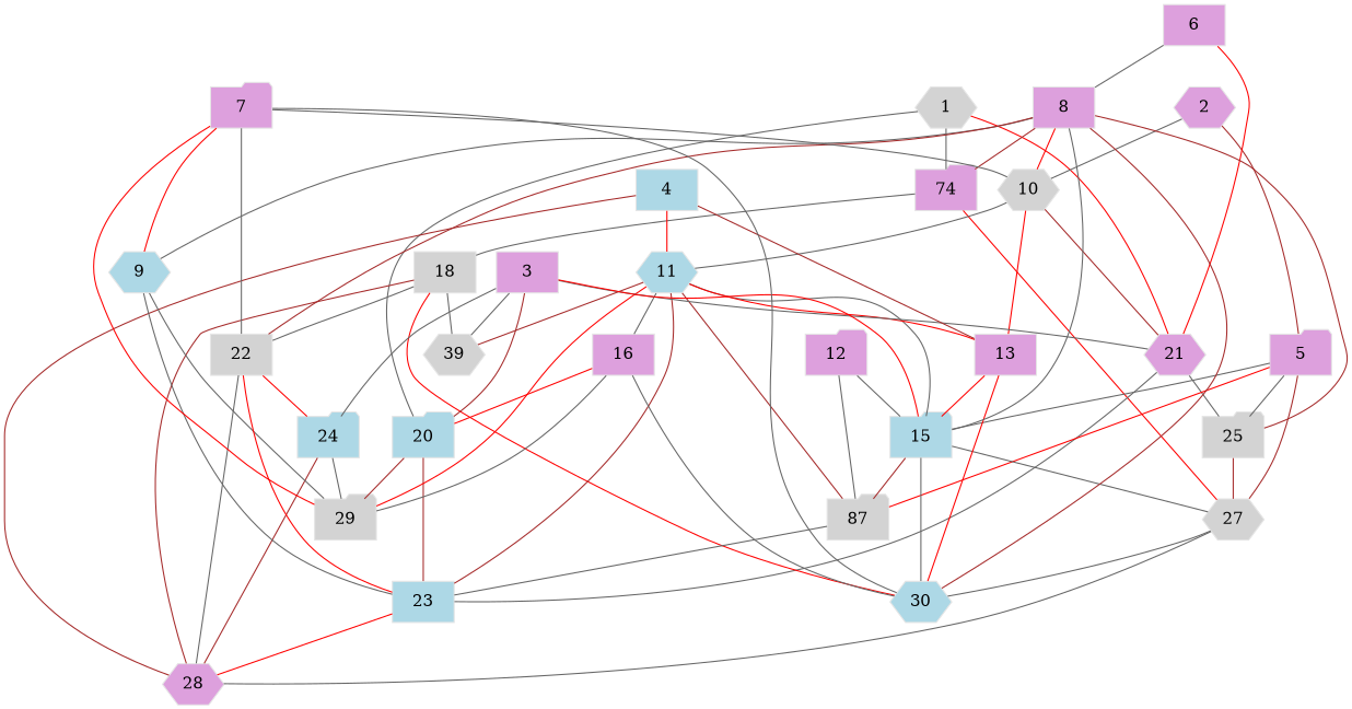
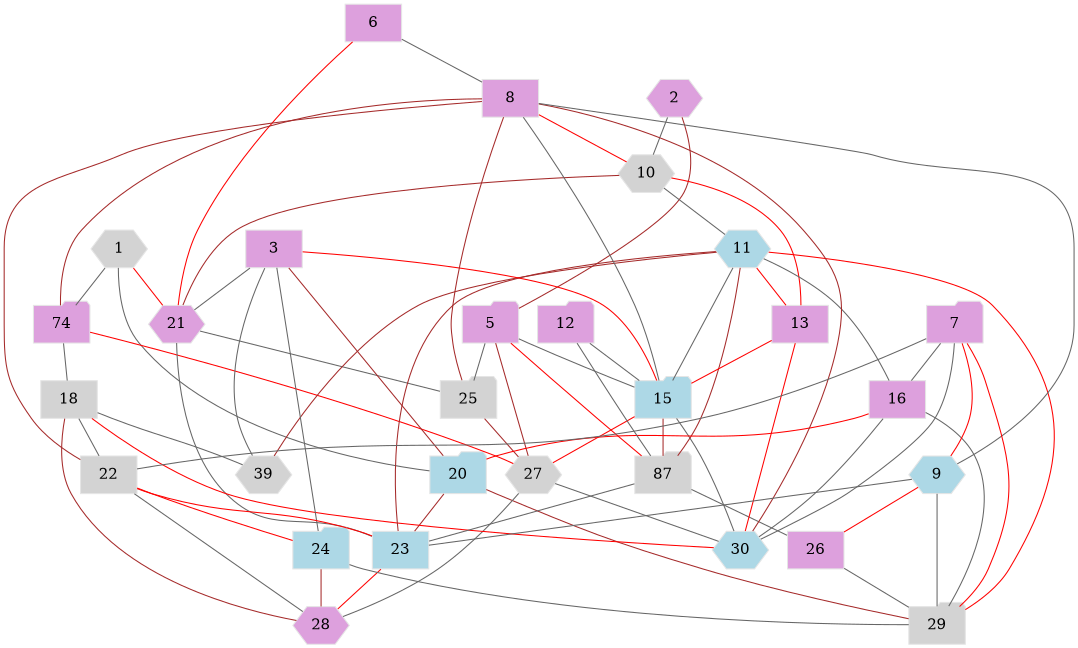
  graph {
    node [color=gray90 fillcolor=plum shape=hexagon style=filled]
    edge [color=gray40 weight=1.0]
    1 [fillcolor=lightgrey]
    n2 [label=74 shape=folder]
    20 [fillcolor=lightblue shape=folder]
    21
    27 [fillcolor=lightgrey]
    18 [fillcolor=lightgrey shape=box]
    23 [fillcolor=lightblue shape=box]
    29 [fillcolor=lightgrey shape=folder]
    25 [fillcolor=lightgrey shape=folder]
    5 [shape=folder]
    2
    10 [fillcolor=lightgrey]
    15 [fillcolor=lightblue shape=folder]
    n14 [fillcolor=lightgrey label=87 shape=folder]
    11 [fillcolor=lightblue]
    13 [shape=box]
    3 [shape=box]
    n18 [fillcolor=lightgrey label=39]
    24 [fillcolor=lightblue shape=folder]
    30 [fillcolor=lightblue]
    28
-   4 [fillcolor=lightblue shape=box]
    16 [shape=box]
+   26 [shape=box]
    6 [shape=box]
    8 [shape=box]
    9 [fillcolor=lightblue]
    22 [fillcolor=lightgrey shape=box]
    7 [shape=folder]
    12 [shape=folder]
    1 -- n2
    1 -- 20
    1 -- 21 [color=red]
    n2 -- 27 [color=red]
    n2 -- 18
    20 -- 23 [color=brown]
    20 -- 29 [color=brown]
    21 -- 23
    21 -- 25 [weight=2.0]
    27 -- 30
    27 -- 28
    18 -- n18
    18 -- 30 [color=red]
    18 -- 28 [color=brown]
    18 -- 22
    23 -- 28 [color=red]
    25 -- 27 [color=brown weight=2.0]
    5 -- 27 [color=brown]
    5 -- 25
    5 -- 15
    5 -- n14 [color=red]
    2 -- 5 [color=brown]
    2 -- 10
    10 -- 21 [color=brown]
    10 -- 11
    10 -- 13 [color=red weight=2.0]
-   15 -- 27
+   15 -- 27 [color=red]
    15 -- n14 [color=brown]
    15 -- 30
    n14 -- 23
+   n14 -- 26 [weight=3.0]
    11 -- 23 [color=brown]
    11 -- 29 [color=red]
    11 -- 15
    11 -- n14 [color=brown]
    11 -- 13 [color=red]
    11 -- n18 [color=brown]
    11 -- 16
    13 -- 15 [color=red]
    13 -- 30 [color=red]
    3 -- 20 [color=brown]
    3 -- 21
    3 -- 15 [color=red]
    3 -- n18
    3 -- 24
    24 -- 29
    24 -- 28 [color=brown]
-   4 -- 11 [color=red]
-   4 -- 13 [color=brown]
-   4 -- 28 [color=brown]
    16 -- 20 [color=red]
    16 -- 29
    16 -- 30
+   26 -- 29
    6 -- 21 [color=red]
    6 -- 8
    8 -- n2 [color=brown]
    8 -- 25 [color=brown]
    8 -- 10 [color=red]
    8 -- 15
    8 -- 30 [color=brown]
    8 -- 9
    8 -- 22 [color=brown]
    9 -- 23
    9 -- 29
+   9 -- 26 [color=red]
    22 -- 23 [color=red]
    22 -- 24 [color=red]
    22 -- 28
    7 -- 29 [color=red]
    7 -- 30
-   7 -- 10
+   7 -- 16
    7 -- 9 [color=red]
    7 -- 22
    12 -- 15
    12 -- n14
  }
